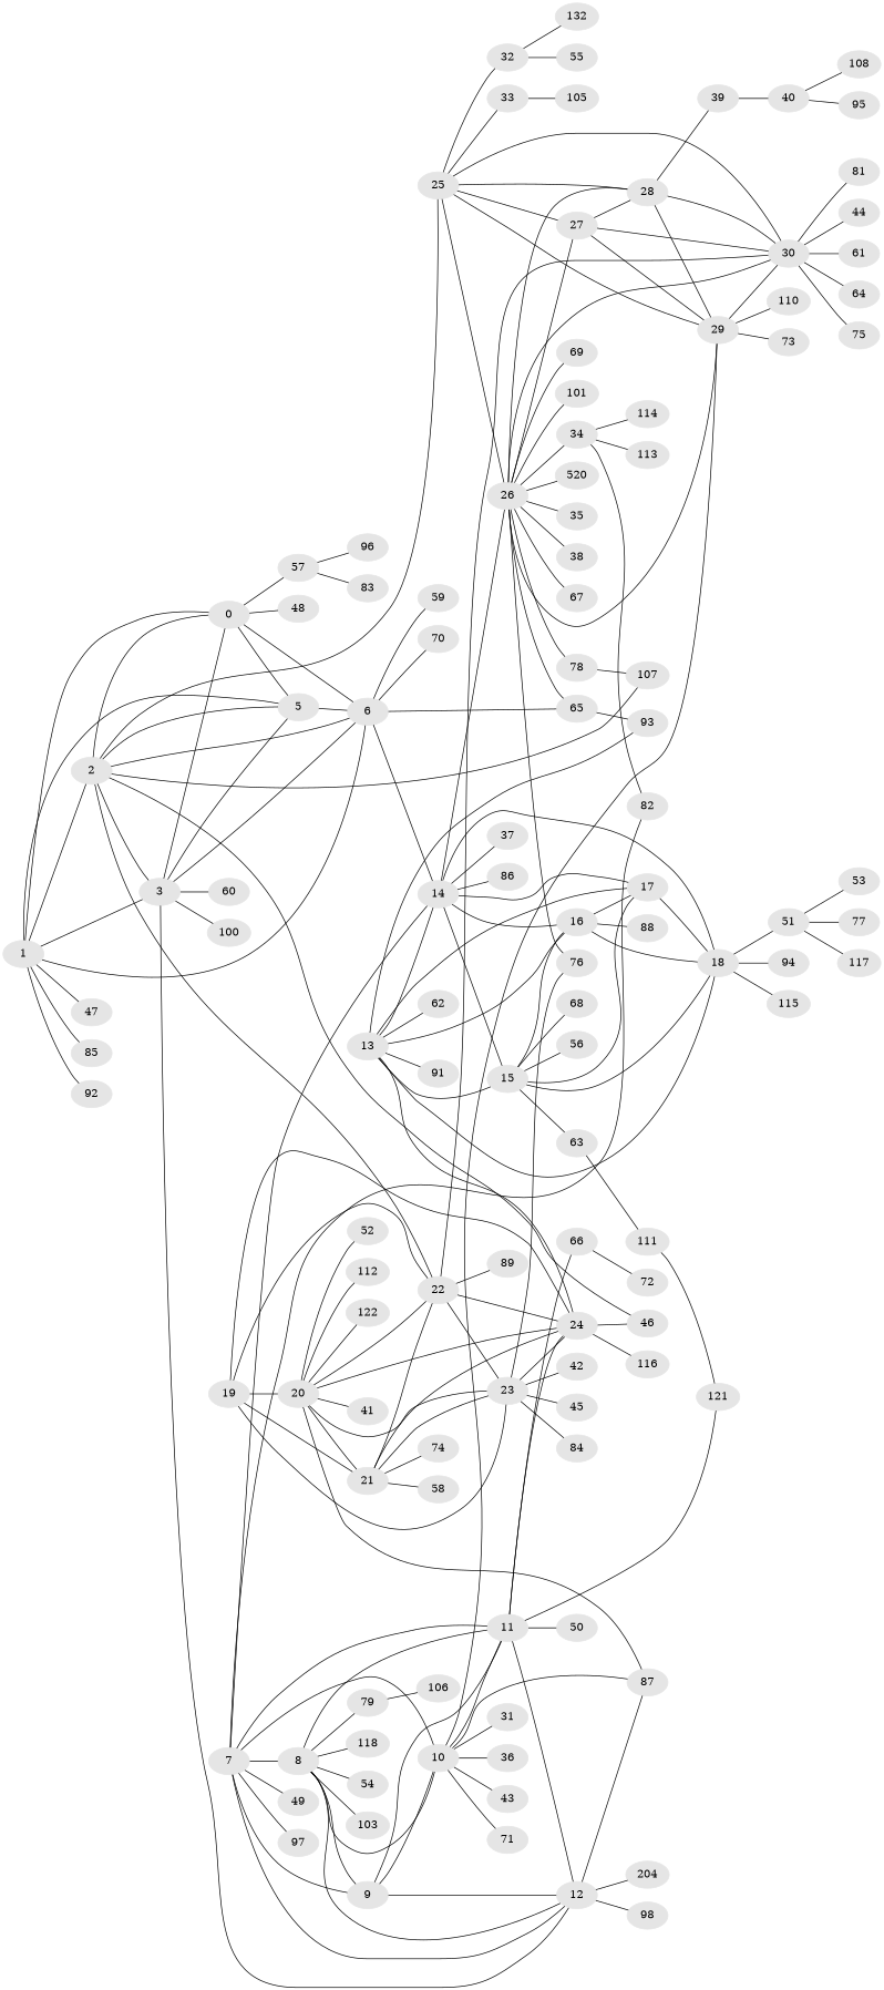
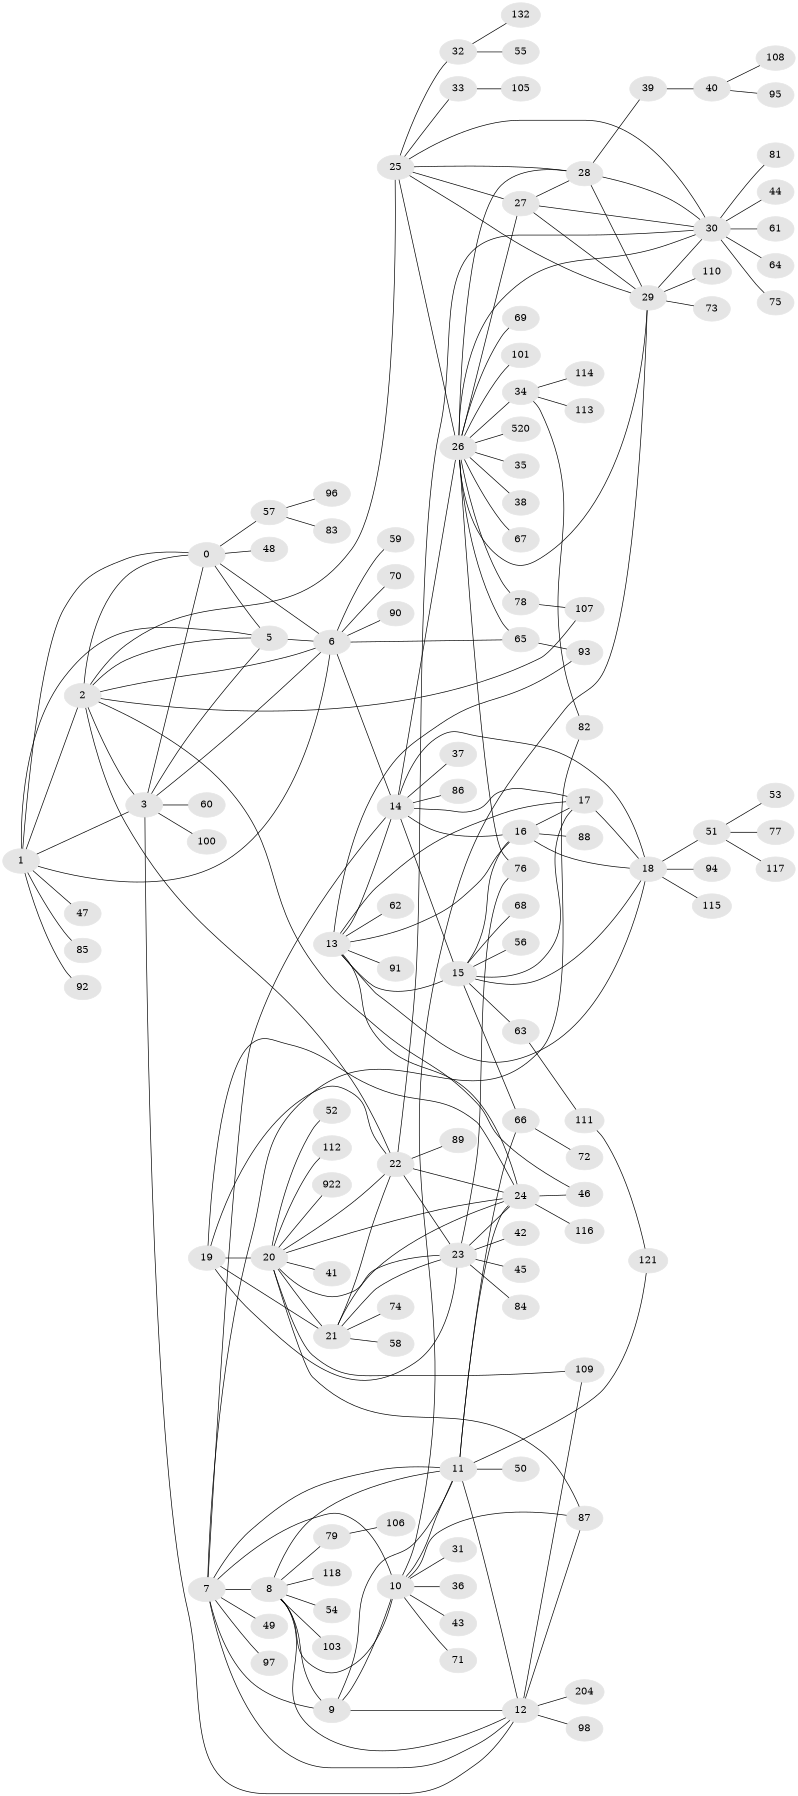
  graph {
    rankdir=LR
    node [color=gray90 style=filled]
    1
    2
    3
    n4 [label=0]
    5
    6
    47
    85
    92
    22
    25
    46
    107
    12
    60
    100
    48
    57
    14
    59
    65
    70
+   90
    24
    23
    30
    89
    29
    26
    27
    28
    32
    33
    87
    98
    n36 [label=204]
+   109
    83
    96
    15
    16
    17
    18
    37
    86
    93
    7
    8
    9
    10
    11
    49
    82
    97
    54
    79
    103
    118
    31
    36
    43
    71
    50
    66
    121
    106
    73
    110
    116
    72
    13
    62
    91
    56
    63
    68
    88
    51
    94
    115
    76
    34
    35
    38
    67
    69
    78
    101
    n89 [label=520]
    111
    53
    77
    117
    19
    20
    21
    41
    52
    112
-   122
+   122 [label=922]
    58
    74
    42
    45
    84
    44
    61
    64
    75
    81
    39
    55
    n113 [label=132]
    105
    113
    114
    40
    95
    108
    1 -- 2
    1 -- 3
    1 -- n4
    1 -- 5
    1 -- 6
    1 -- 47
    1 -- 85
    1 -- 92
    2 -- 3
    2 -- n4
    2 -- 5
    2 -- 6
    2 -- 22
    2 -- 25
    2 -- 46
    2 -- 107
    3 -- n4
    3 -- 5
    3 -- 6
    3 -- 12
    3 -- 60
    3 -- 100
    n4 -- 5
    n4 -- 6
    n4 -- 48
    n4 -- 57
    5 -- 6
    6 -- 14
    6 -- 59
    6 -- 65
    6 -- 70
+   6 -- 90
    22 -- 24
    22 -- 23
    22 -- 30
    22 -- 89
    25 -- 30
    25 -- 29
    25 -- 26
    25 -- 27
    25 -- 28
    25 -- 32
    25 -- 33
    12 -- 87
    12 -- 98
    12 -- n36
+   12 -- 109
    57 -- 83
    57 -- 96
    14 -- 26
    14 -- 15
    14 -- 16
    14 -- 17
    14 -- 18
    14 -- 37
    14 -- 86
    65 -- 93
    24 -- 46
    24 -- 116
    23 -- 24
    23 -- 76
    23 -- 42
    23 -- 45
    23 -- 84
    30 -- 44
    30 -- 61
    30 -- 64
    30 -- 75
    30 -- 81
    29 -- 30
    29 -- 73
    29 -- 110
    26 -- 65
    26 -- 30
    26 -- 29
    26 -- 27
    26 -- 28
    26 -- 76
    26 -- 34
    26 -- 35
    26 -- 38
    26 -- 67
    26 -- 69
    26 -- 78
    26 -- 101
    26 -- n89
    27 -- 30
    27 -- 29
    27 -- 28
    28 -- 30
    28 -- 29
    28 -- 39
    32 -- 55
    32 -- n113
    33 -- 105
    15 -- 16
    15 -- 17
    15 -- 18
+   15 -- 66
    15 -- 56
    15 -- 63
    15 -- 68
    16 -- 17
    16 -- 18
    16 -- 88
    17 -- 18
    18 -- 51
    18 -- 94
    18 -- 115
    7 -- 12
    7 -- 14
    7 -- 8
    7 -- 9
    7 -- 10
    7 -- 11
    7 -- 49
    7 -- 82
    7 -- 97
    8 -- 12
    8 -- 9
    8 -- 10
    8 -- 11
    8 -- 54
    8 -- 79
    8 -- 103
    8 -- 118
    9 -- 12
    9 -- 10
    9 -- 11
    10 -- 29
    10 -- 87
    10 -- 11
    10 -- 31
    10 -- 36
    10 -- 43
    10 -- 71
    11 -- 12
    11 -- 24
    11 -- 50
    11 -- 66
    11 -- 121
    79 -- 106
    66 -- 72
    13 -- 14
    13 -- 24
    13 -- 15
    13 -- 16
    13 -- 17
    13 -- 18
    13 -- 93
    13 -- 62
    13 -- 91
    63 -- 111
    51 -- 53
    51 -- 77
    51 -- 117
    34 -- 82
    34 -- 113
    34 -- 114
    78 -- 107
    111 -- 121
    19 -- 22
    19 -- 24
    19 -- 23
    19 -- 20
    19 -- 21
    20 -- 22
    20 -- 24
    20 -- 23
    20 -- 87
+   20 -- 109
    20 -- 21
    20 -- 41
    20 -- 52
    20 -- 112
    20 -- 122
    21 -- 22
    21 -- 24
    21 -- 23
    21 -- 58
    21 -- 74
    39 -- 40
    40 -- 95
    40 -- 108
  }
